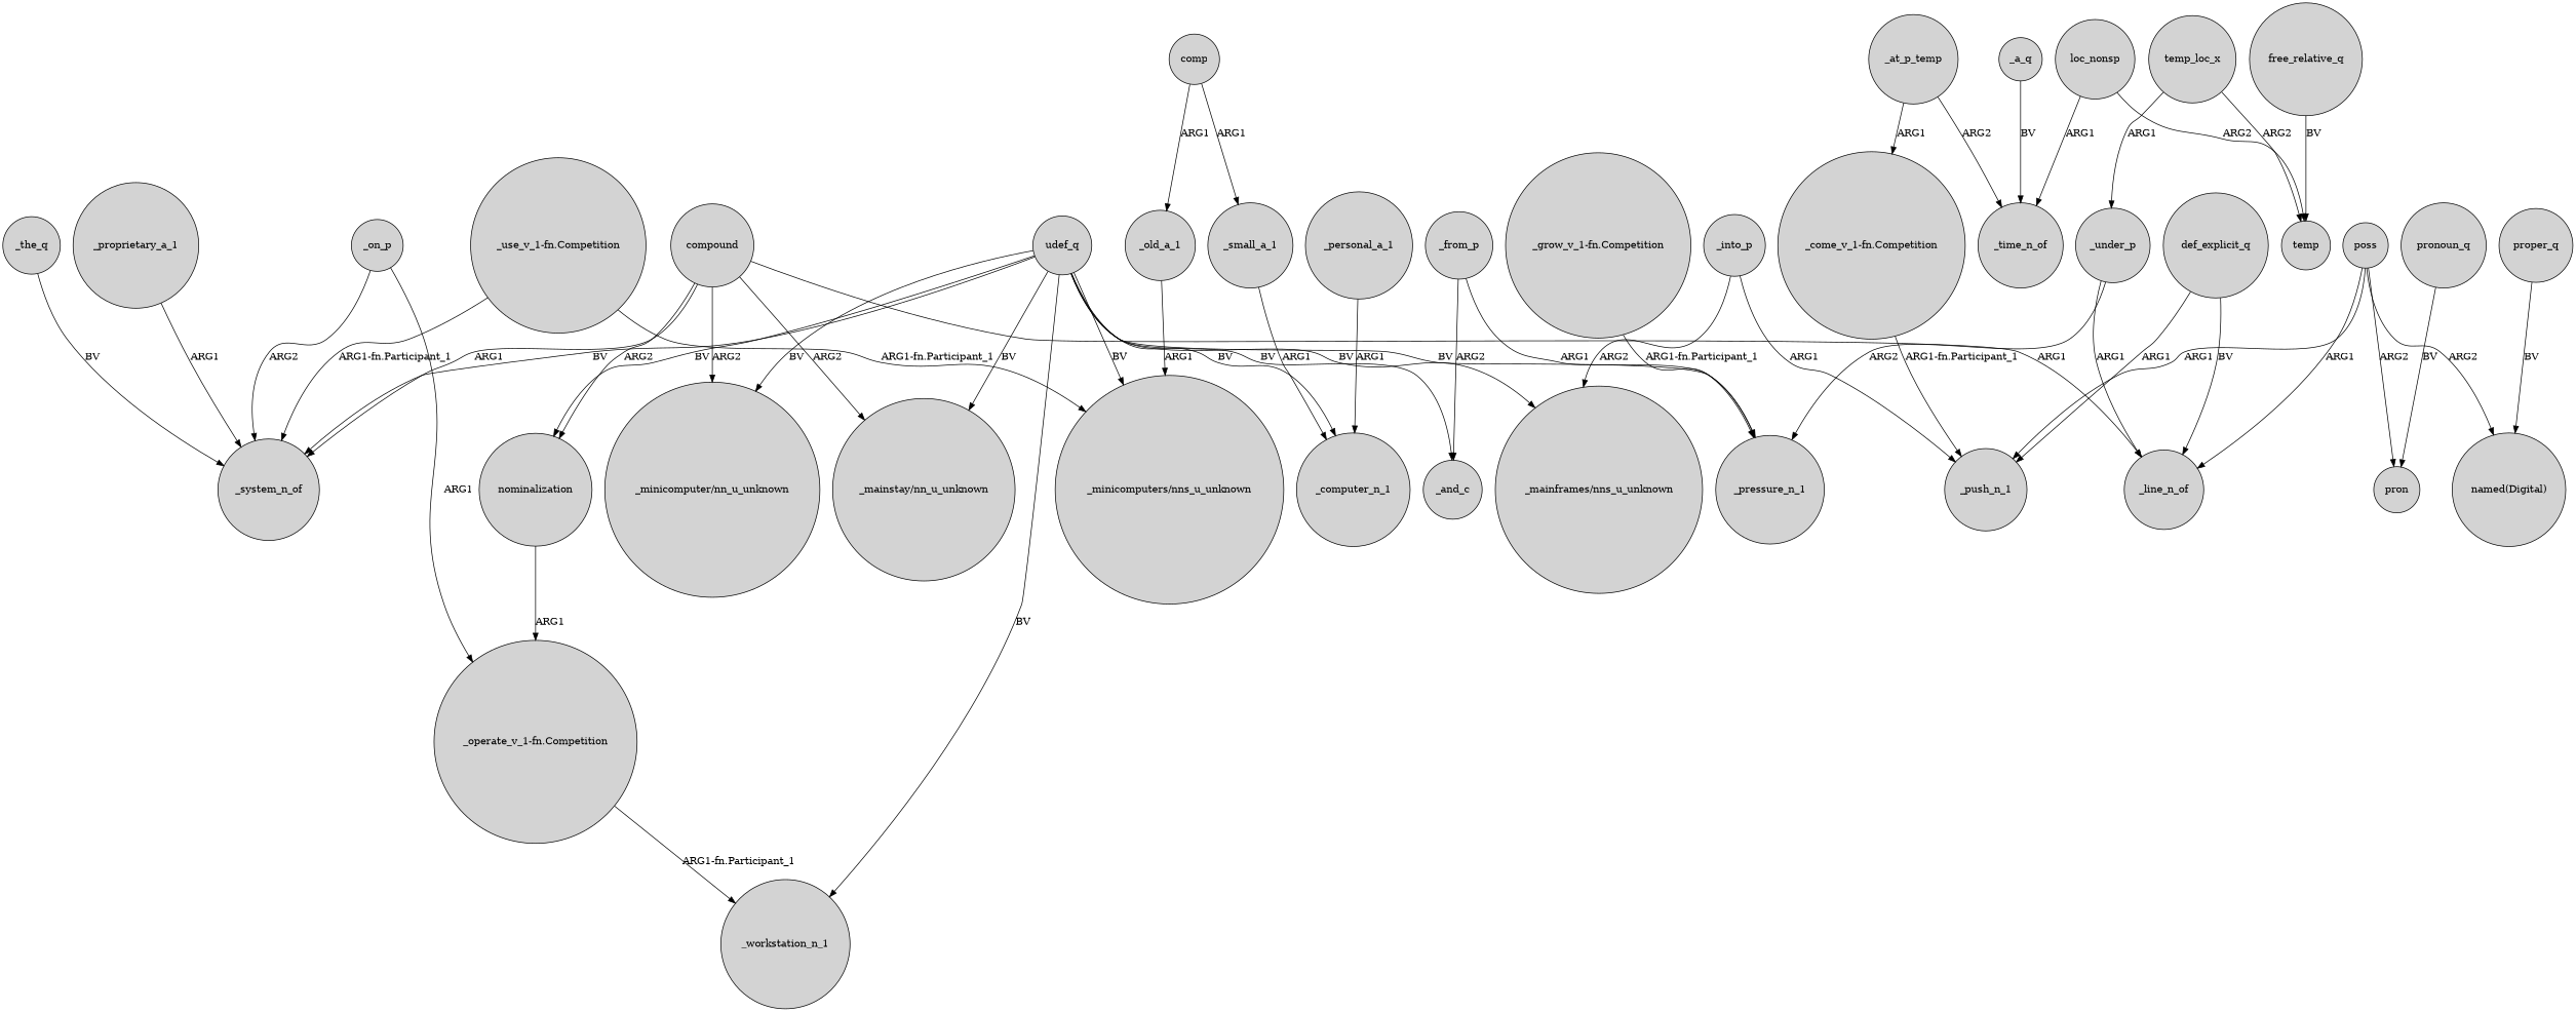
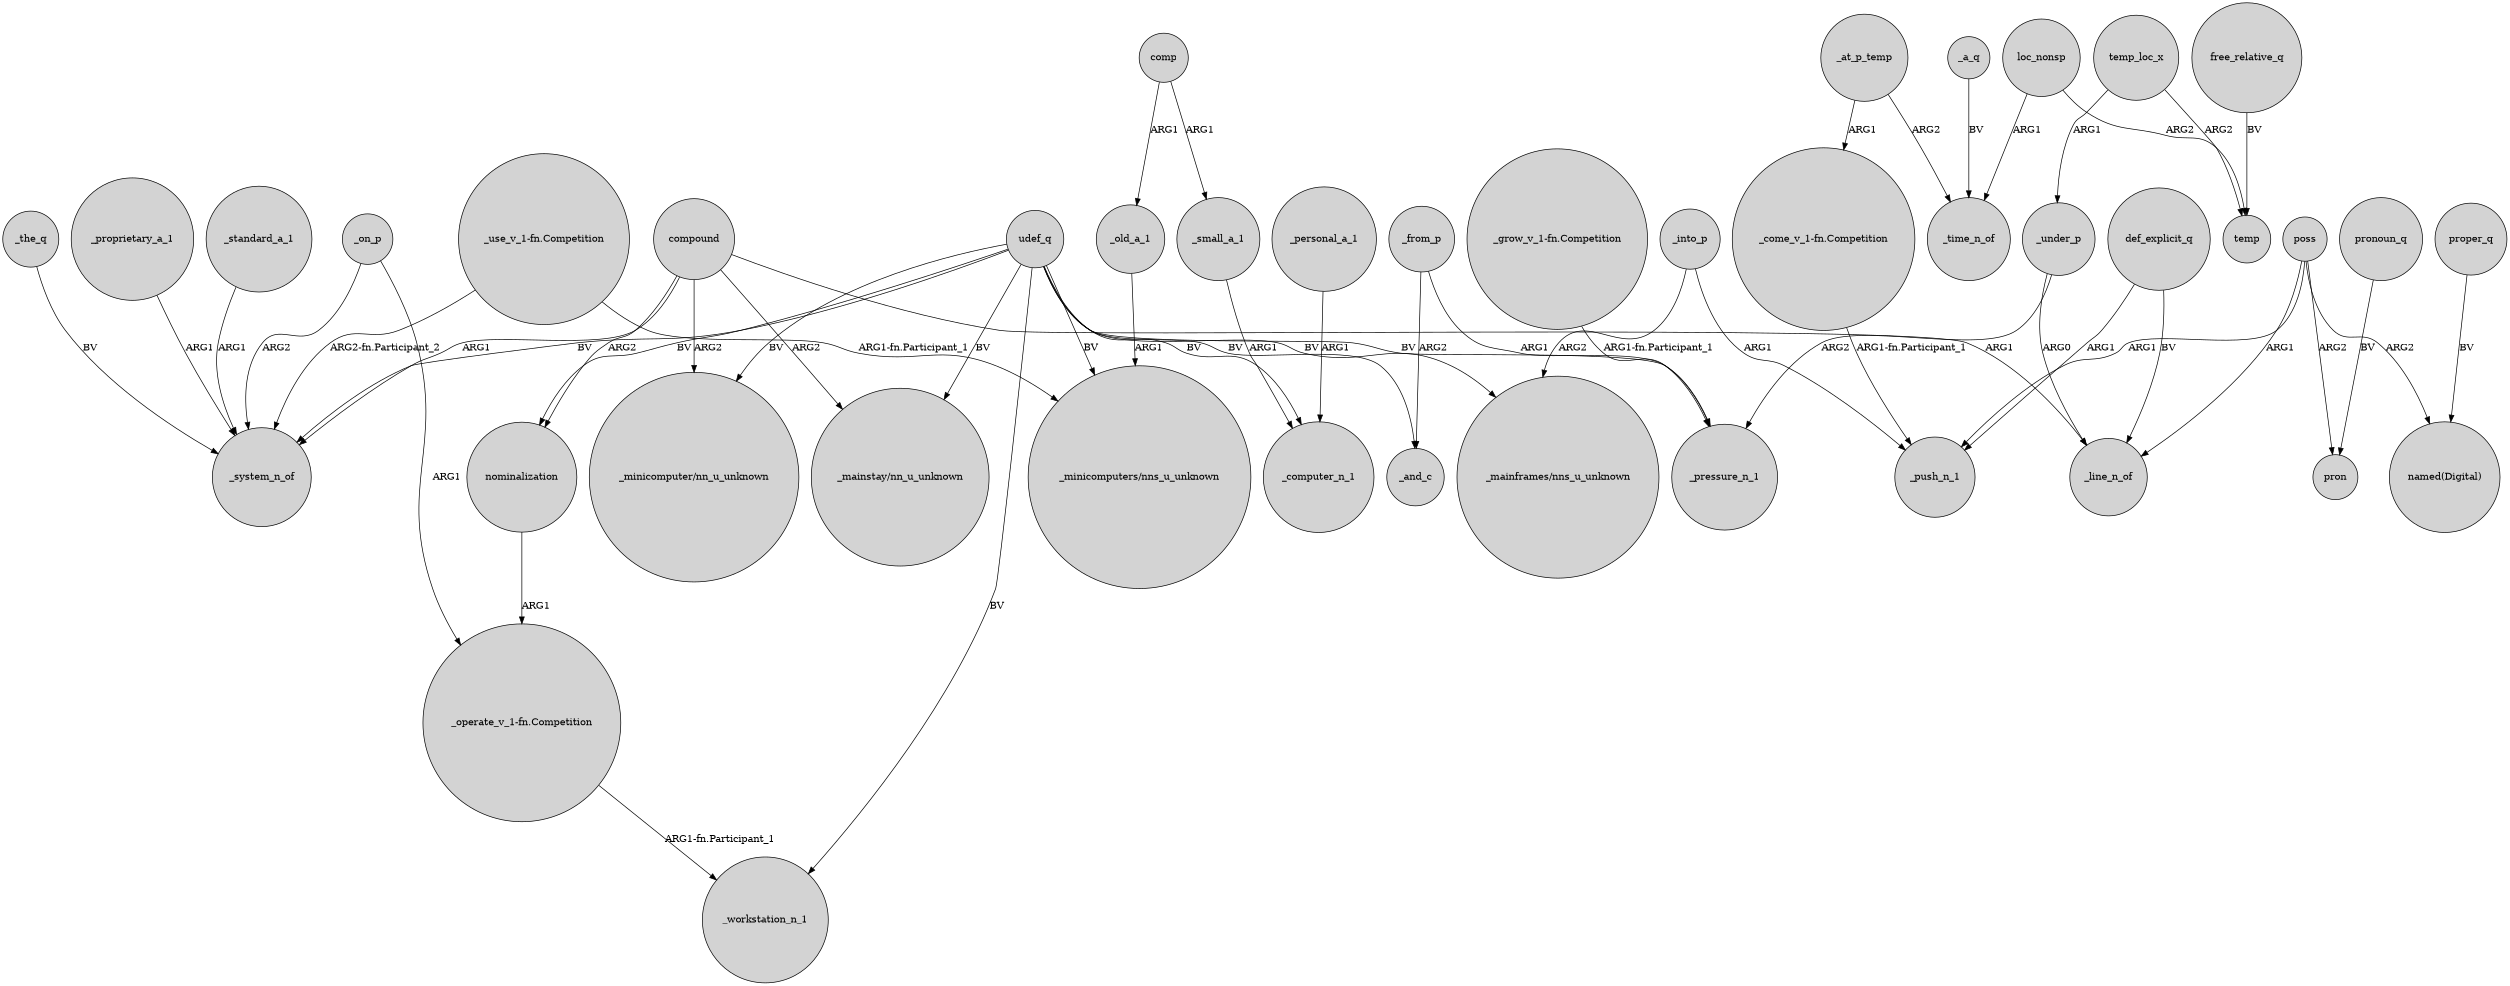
  digraph {
    node [shape=circle style=filled]
    compound
    _system_n_of
    _line_n_of
    "_mainstay/nn_u_unknown"
    "_minicomputer/nn_u_unknown"
    nominalization
    "_operate_v_1-fn.Competition"
    "_come_v_1-fn.Competition"
    _push_n_1
    def_explicit_q
    _into_p
    "_mainframes/nns_u_unknown"
    _old_a_1
    "_minicomputers/nns_u_unknown"
    udef_q
    _pressure_n_1
    _and_c
    _workstation_n_1
    _computer_n_1
    "_use_v_1-fn.Competition"
    temp_loc_x
    temp
    _under_p
    loc_nonsp
    _time_n_of
    _on_p
    _from_p
    _the_q
    proper_q
    "named(Digital)"
    _a_q
    pronoun_q
    pron
    poss
    comp
    _small_a_1
    _at_p_temp
    _proprietary_a_1
    "_grow_v_1-fn.Competition"
    _personal_a_1
    free_relative_q
+   _standard_a_1
    compound -> _system_n_of [label=ARG1]
    compound -> _line_n_of [label=ARG1]
    compound -> "_mainstay/nn_u_unknown" [label=ARG2]
    compound -> "_minicomputer/nn_u_unknown" [label=ARG2]
    compound -> nominalization [label=ARG2]
    nominalization -> "_operate_v_1-fn.Competition" [label=ARG1]
    "_operate_v_1-fn.Competition" -> _workstation_n_1 [label="ARG1-fn.Participant_1"]
    "_come_v_1-fn.Competition" -> _push_n_1 [label="ARG1-fn.Participant_1"]
    def_explicit_q -> _line_n_of [label=BV]
    def_explicit_q -> _push_n_1 [label=ARG1]
    _into_p -> _push_n_1 [label=ARG1]
    _into_p -> "_mainframes/nns_u_unknown" [label=ARG2]
    _old_a_1 -> "_minicomputers/nns_u_unknown" [label=ARG1]
    udef_q -> _system_n_of [label=BV]
    udef_q -> "_mainstay/nn_u_unknown" [label=BV]
    udef_q -> "_minicomputer/nn_u_unknown" [label=BV]
    udef_q -> nominalization [label=BV]
    udef_q -> "_mainframes/nns_u_unknown" [label=BV]
    udef_q -> "_minicomputers/nns_u_unknown" [label=BV]
    udef_q -> _pressure_n_1 [label=BV]
    udef_q -> _and_c [label=BV]
    udef_q -> _workstation_n_1 [label=BV]
    udef_q -> _computer_n_1 [label=BV]
-   "_use_v_1-fn.Competition" -> _system_n_of [label="ARG1-fn.Participant_1"]
+   "_use_v_1-fn.Competition" -> _system_n_of [label="ARG2-fn.Participant_2"]
    "_use_v_1-fn.Competition" -> "_minicomputers/nns_u_unknown" [label="ARG1-fn.Participant_1"]
    temp_loc_x -> temp [label=ARG2]
    temp_loc_x -> _under_p [label=ARG1]
-   _under_p -> _line_n_of [label=ARG1]
+   _under_p -> _line_n_of [label=ARG0]
    _under_p -> _pressure_n_1 [label=ARG2]
    loc_nonsp -> temp [label=ARG2]
    loc_nonsp -> _time_n_of [label=ARG1]
    _on_p -> _system_n_of [label=ARG2]
    _on_p -> "_operate_v_1-fn.Competition" [label=ARG1]
    _from_p -> _pressure_n_1 [label=ARG1]
    _from_p -> _and_c [label=ARG2]
    _the_q -> _system_n_of [label=BV]
    proper_q -> "named(Digital)" [label=BV]
    _a_q -> _time_n_of [label=BV]
    pronoun_q -> pron [label=BV]
    poss -> _line_n_of [label=ARG1]
    poss -> _push_n_1 [label=ARG1]
    poss -> "named(Digital)" [label=ARG2]
    poss -> pron [label=ARG2]
    comp -> _old_a_1 [label=ARG1]
    comp -> _small_a_1 [label=ARG1]
    _small_a_1 -> _computer_n_1 [label=ARG1]
    _at_p_temp -> "_come_v_1-fn.Competition" [label=ARG1]
    _at_p_temp -> _time_n_of [label=ARG2]
    _proprietary_a_1 -> _system_n_of [label=ARG1]
    "_grow_v_1-fn.Competition" -> _pressure_n_1 [label="ARG1-fn.Participant_1"]
    _personal_a_1 -> _computer_n_1 [label=ARG1]
    free_relative_q -> temp [label=BV]
+   _standard_a_1 -> _system_n_of [label=ARG1]
  }
